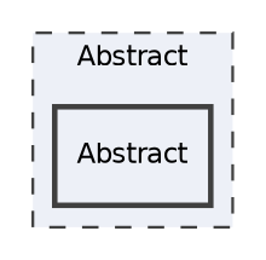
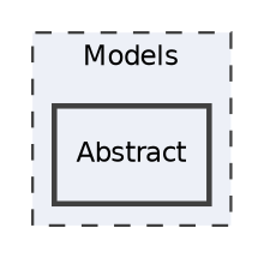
  digraph {
    compound=true
    rankdir=LR
    n1 [color=grey25 fillcolor="#edf0f7" fontname=Helvetica fontsize=10 label=Abstract shape=box style="filled,bold,"]
    subgraph cluster_1 {
      bgcolor="#edf0f7"
      fontname=Helvetica
      fontsize=10
-     label=Abstract
+     label=Models
      pencolor=grey25
      style="filled,dashed,"
      n1
    }
  }
